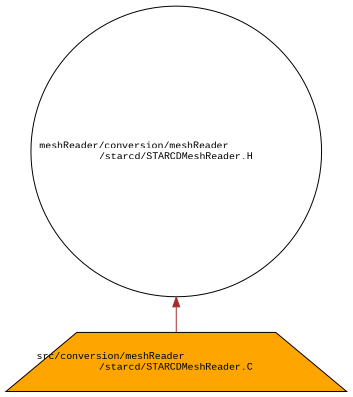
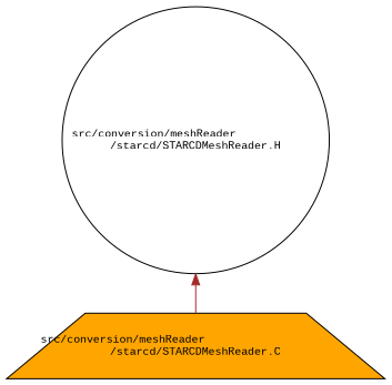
  digraph {
    fontname="Liberation Mono"
    node [color=black fontname="Liberation Mono" fontsize=10 style=filled]
-   n1 [fillcolor=white fontcolor=black height=0.2 label="meshReader/conversion/meshReader\l/starcd/STARCDMeshReader.H" shape=circle width=0.4]
+   n1 [fillcolor=white fontcolor=black height=0.2 label="src/conversion/meshReader\l/starcd/STARCDMeshReader.H" shape=circle width=0.4]
    n2 [height=0.2 label="src/conversion/meshReader\l/starcd/STARCDMeshReader.C" shape=trapezium width=0.4 fillcolor=orange]
    n1 -> n2 [color=brown dir=back fontname="Liberation Mono" fontsize=10 labelfontname=FreeSans labelfontsize=10 style=solid]
  }
